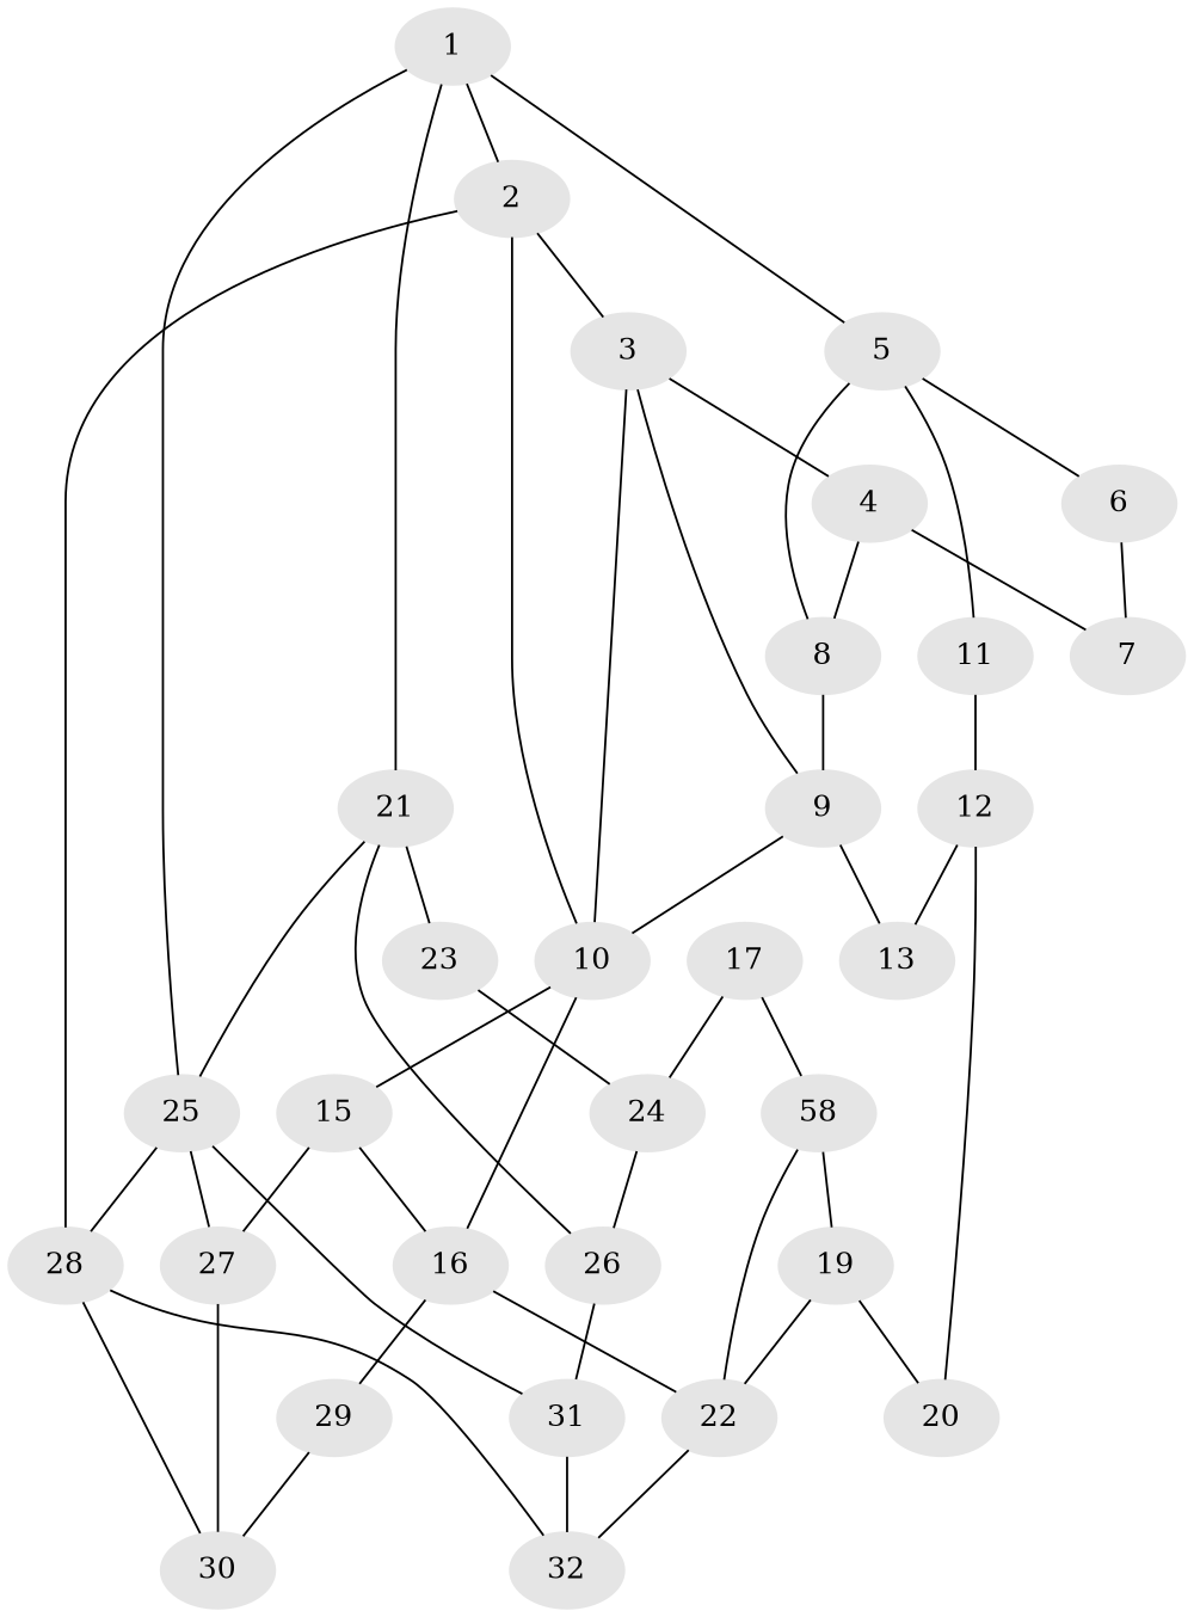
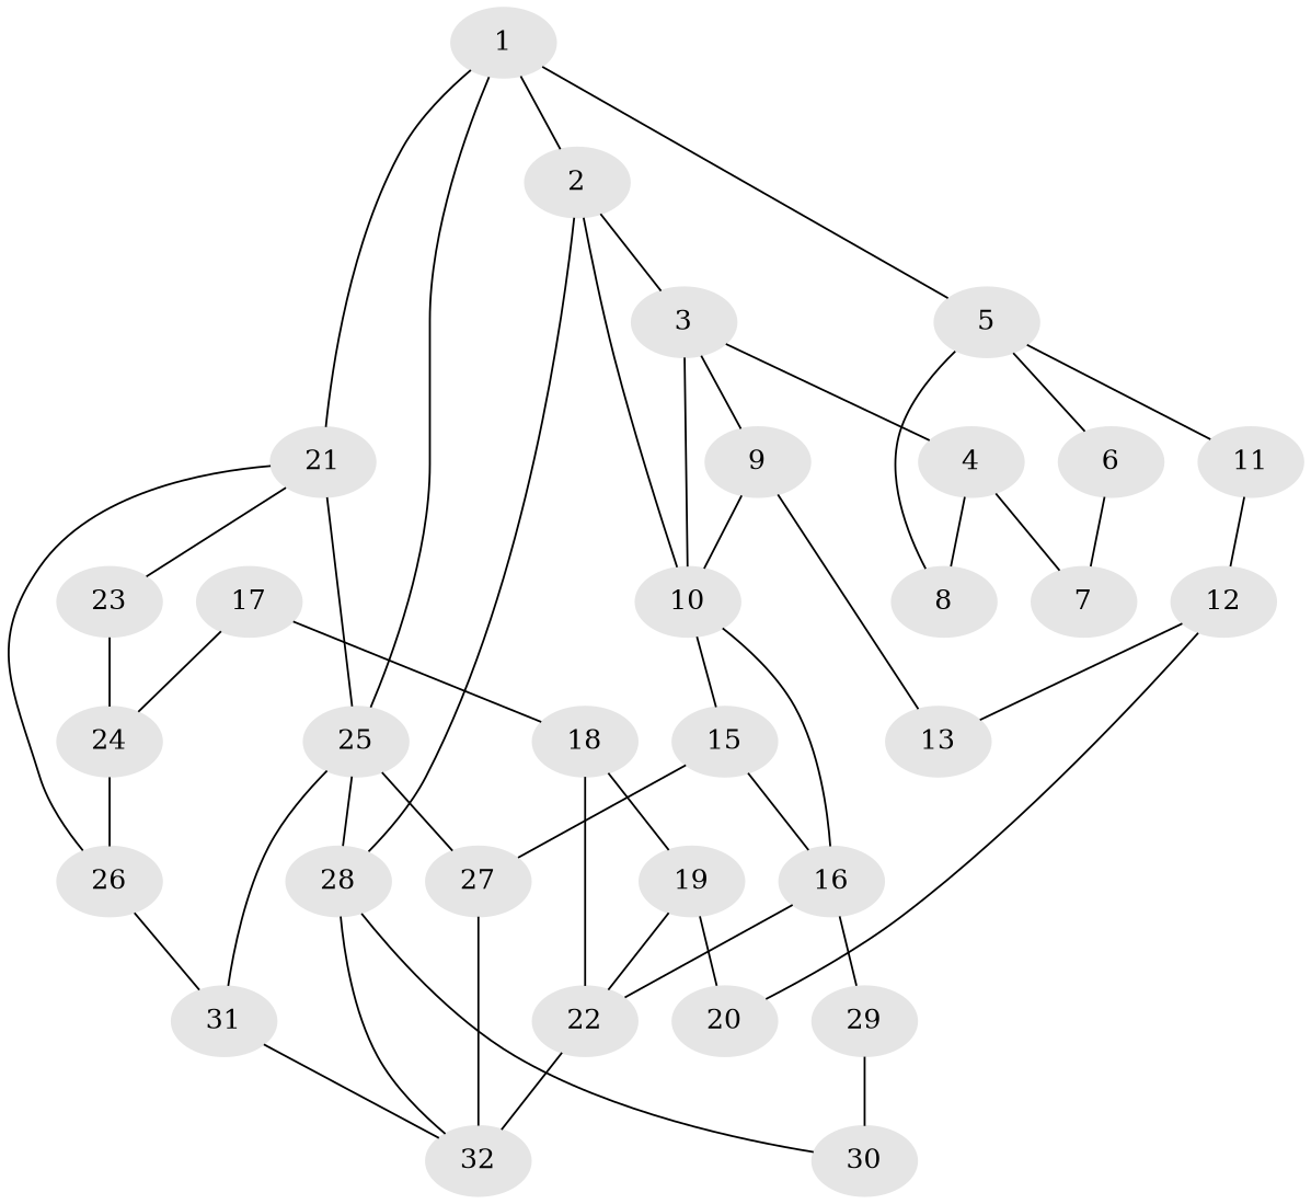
  graph {
    fontname="DejaVu Serif"
    node [color=gray90 fontname="DejaVu Serif" style=filled]
    edge [fontname="DejaVu Serif" weight=2.0]
    1
    2
    5
    21
    25
    3
    10
    28
    8
    6
    11
    23
    26
    27
    31
    4
    9
    15
    16
    32
    30
    7
    13
    12
    22
    29
    20
    17
-   18 [label=58]
+   18
    24
    19
    1 -- 2 [weight=1.0]
    1 -- 5
    1 -- 21
    1 -- 25 [weight=1.0]
    2 -- 3 [weight=1.0]
    2 -- 10
    2 -- 28 [weight=1.0]
    5 -- 8 [weight=1.0]
    5 -- 6
    5 -- 11 [weight=1.0]
    21 -- 25 [weight=1.0]
    21 -- 23 [weight=1.0]
    21 -- 26 [weight=1.0]
    25 -- 28
    25 -- 27
    25 -- 31 [weight=1.0]
    3 -- 10
    3 -- 4 [weight=1.0]
    3 -- 9 [weight=1.0]
    10 -- 15
    10 -- 16 [weight=1.0]
    28 -- 32 [weight=1.0]
    28 -- 30 [weight=1.0]
-   8 -- 9 [weight=1.0]
    6 -- 7
    11 -- 12
    23 -- 24
    26 -- 31 [weight=1.0]
-   27 -- 30
+   27 -- 32
    31 -- 32
    4 -- 8
    4 -- 7 [weight=1.0]
    9 -- 10 [weight=1.0]
    9 -- 13 [weight=3.0]
    15 -- 27
    15 -- 16 [weight=1.0]
    16 -- 22
    16 -- 29 [weight=1.0]
    12 -- 13
    12 -- 20
    22 -- 32
    29 -- 30
    17 -- 18
    17 -- 24
    18 -- 22 [weight=1.0]
    18 -- 19 [weight=3.0]
    24 -- 26
    19 -- 22 [weight=1.0]
    19 -- 20
  }
